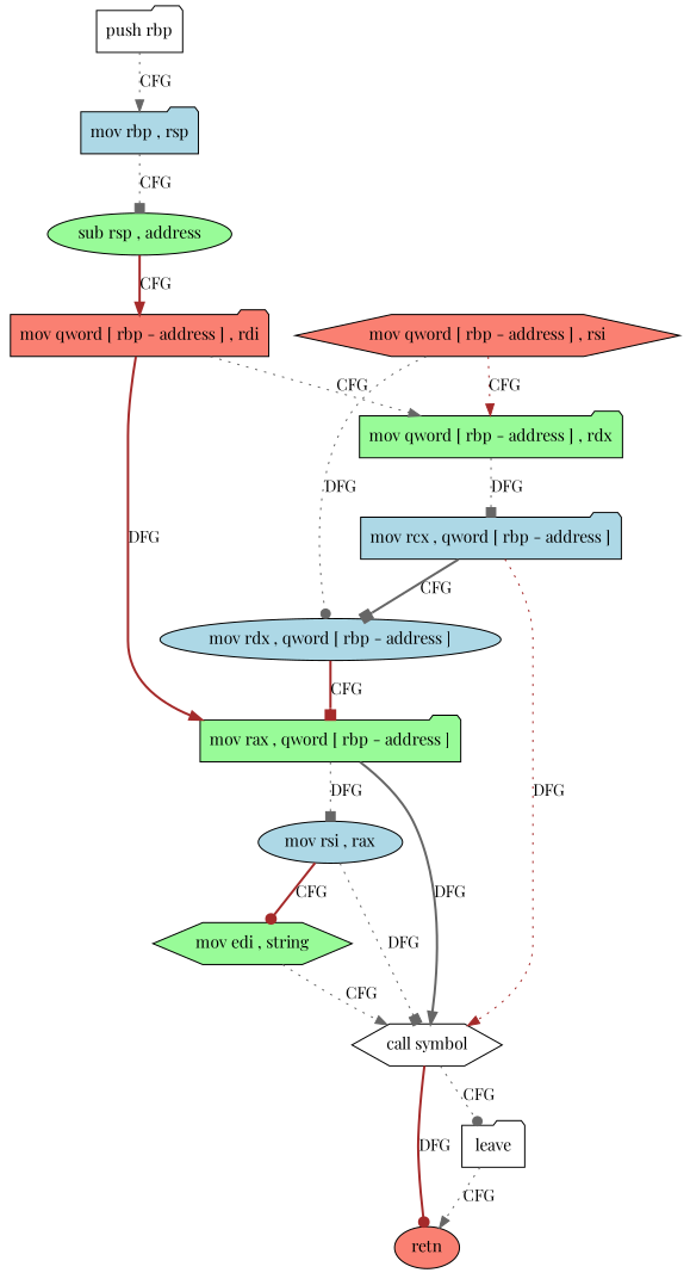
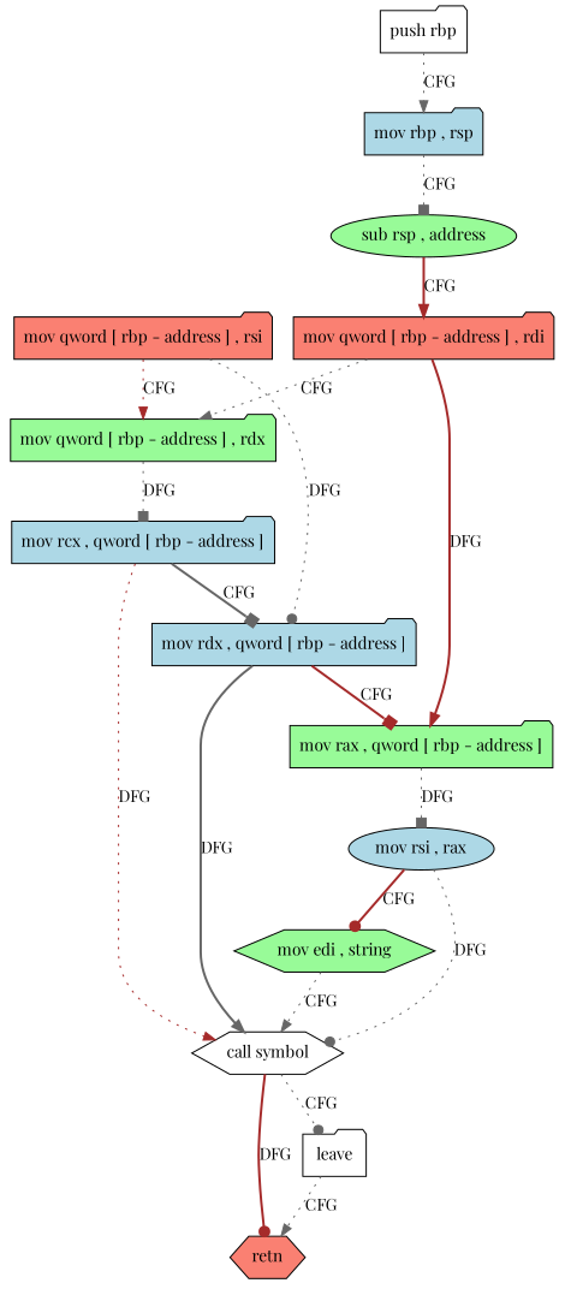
  digraph {
    fontname="Playfair Display"
    node [fillcolor=lightblue fontname="Playfair Display" shape=folder style=filled]
    edge [arrowhead=normal color=gray40 fontname="Playfair Display" style=dotted]
    n1 [fillcolor=white label="push rbp"]
    n2 [label="mov rbp , rsp"]
    n3 [fillcolor=palegreen label="sub rsp , address" shape=ellipse]
    n4 [fillcolor=salmon label="mov qword [ rbp - address ] , rdi"]
    n5 [fillcolor=palegreen label="mov rax , qword [ rbp - address ]"]
    n6 [fillcolor=palegreen label="mov qword [ rbp - address ] , rdx"]
-   n7 [fillcolor=salmon label="mov qword [ rbp - address ] , rsi" shape=hexagon]
-   n8 [label="mov rdx , qword [ rbp - address ]" shape=ellipse]
+   n7 [fillcolor=salmon label="mov qword [ rbp - address ] , rsi"]
+   n8 [label="mov rdx , qword [ rbp - address ]"]
    n9 [label="mov rsi , rax" shape=ellipse]
    n10 [label="mov rcx , qword [ rbp - address ]"]
    n11 [fillcolor=white label="call symbol" shape=hexagon]
    n12 [fillcolor=white label=leave]
-   n13 [fillcolor=salmon label=retn shape=ellipse]
+   n13 [fillcolor=salmon label=retn shape=hexagon]
    n14 [fillcolor=palegreen label="mov edi , string" shape=hexagon]
    n1 -> n2 [label=CFG]
    n2 -> n3 [arrowhead=box label=CFG]
    n3 -> n4 [color=brown label=CFG style=bold]
    n4 -> n5 [color=brown label=DFG style=bold]
    n4 -> n6 [label=CFG]
    n5 -> n9 [arrowhead=box label=DFG]
    n6 -> n10 [arrowhead=box label=DFG]
    n7 -> n6 [color=brown label=CFG]
    n7 -> n8 [arrowhead=dot label=DFG]
    n8 -> n5 [arrowhead=box color=brown label=CFG style=bold]
-   n5 -> n11 [label=DFG style=bold]
-   n9 -> n11 [arrowhead=box label=DFG]
+   n8 -> n11 [label=DFG style=bold]
+   n9 -> n11 [arrowhead=dot label=DFG]
    n9 -> n14 [arrowhead=dot color=brown label=CFG style=bold]
    n10 -> n8 [arrowhead=box label=CFG style=bold]
    n10 -> n11 [color=brown label=DFG]
    n11 -> n12 [arrowhead=dot label=CFG]
    n11 -> n13 [arrowhead=dot color=brown label=DFG style=bold]
    n12 -> n13 [label=CFG]
    n14 -> n11 [label=CFG]
  }
